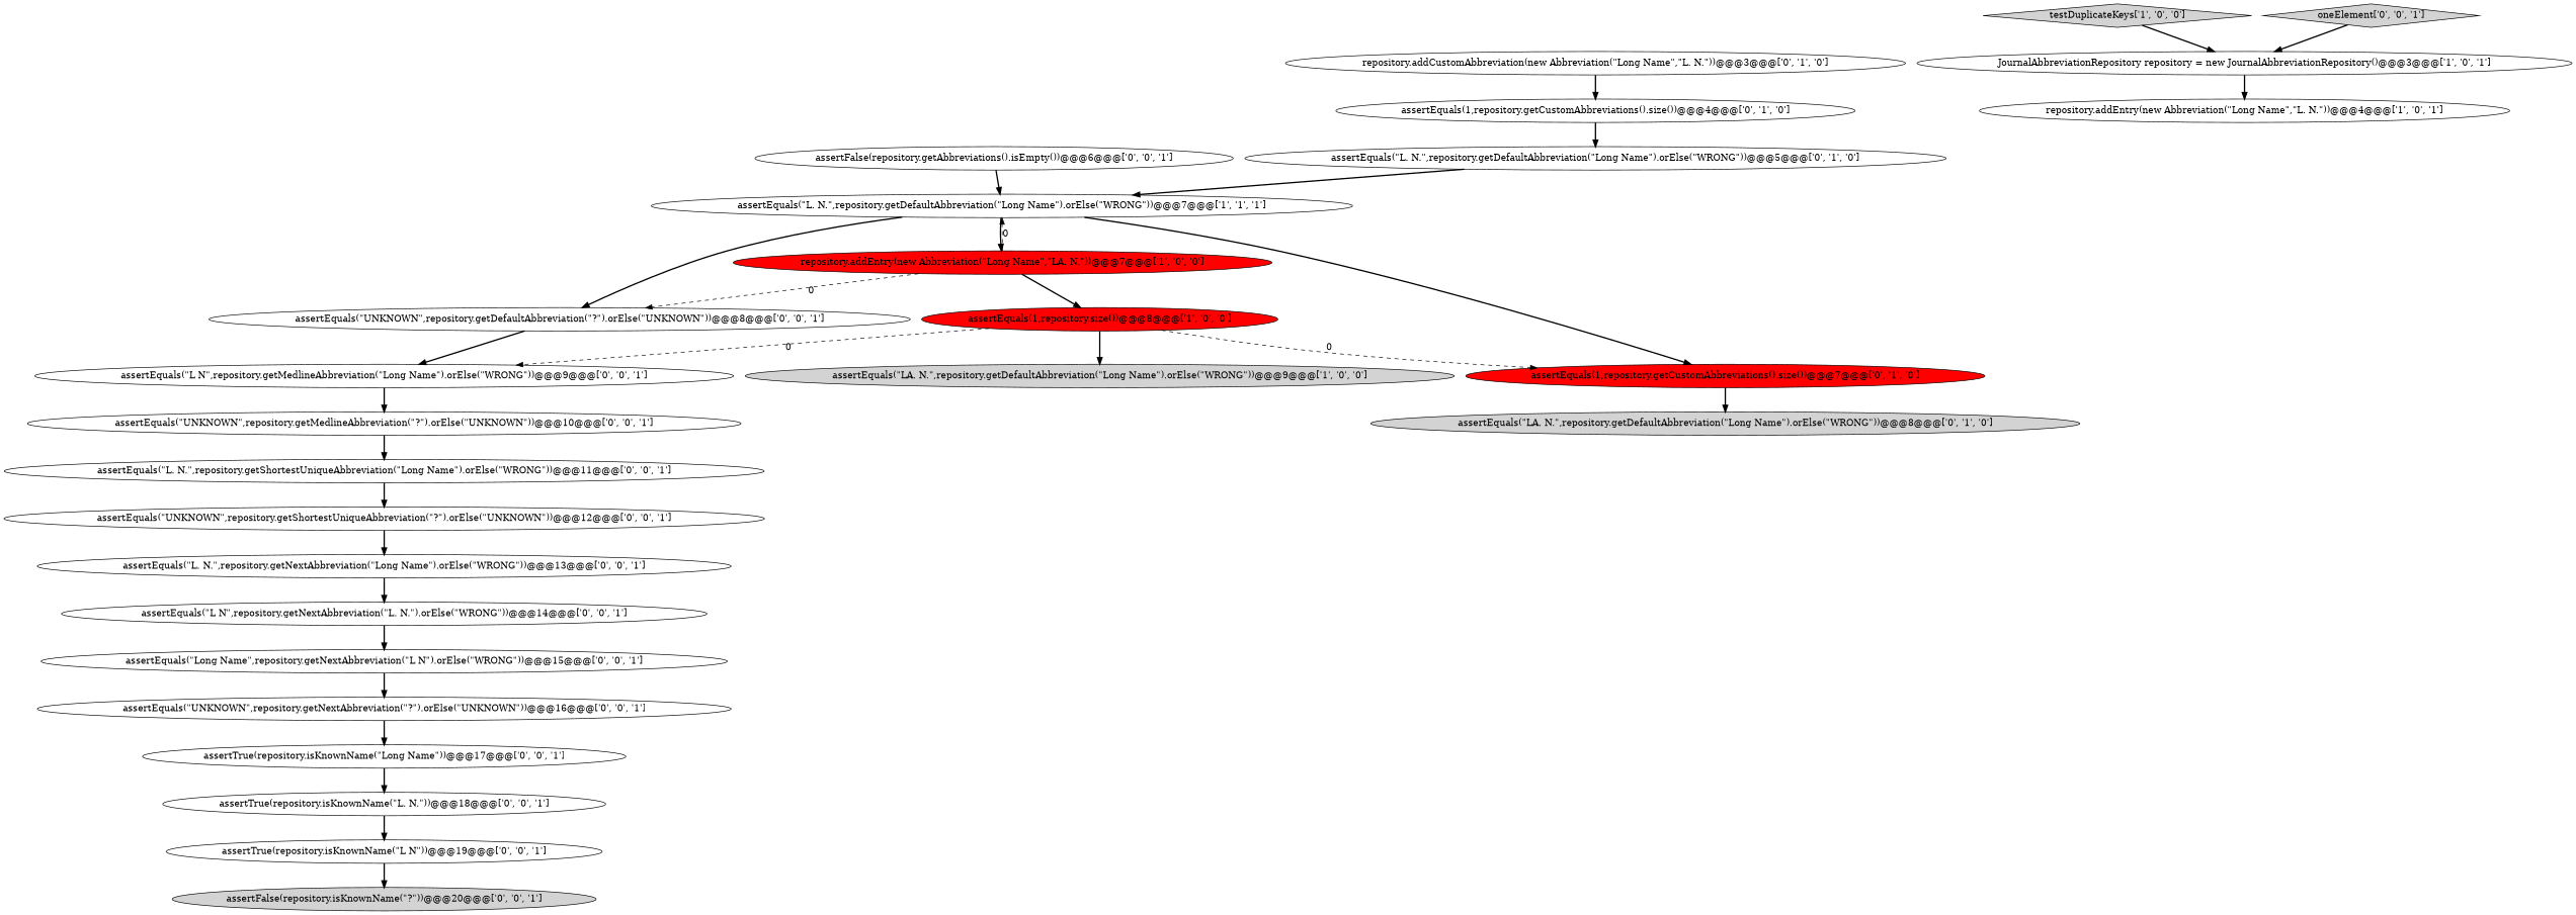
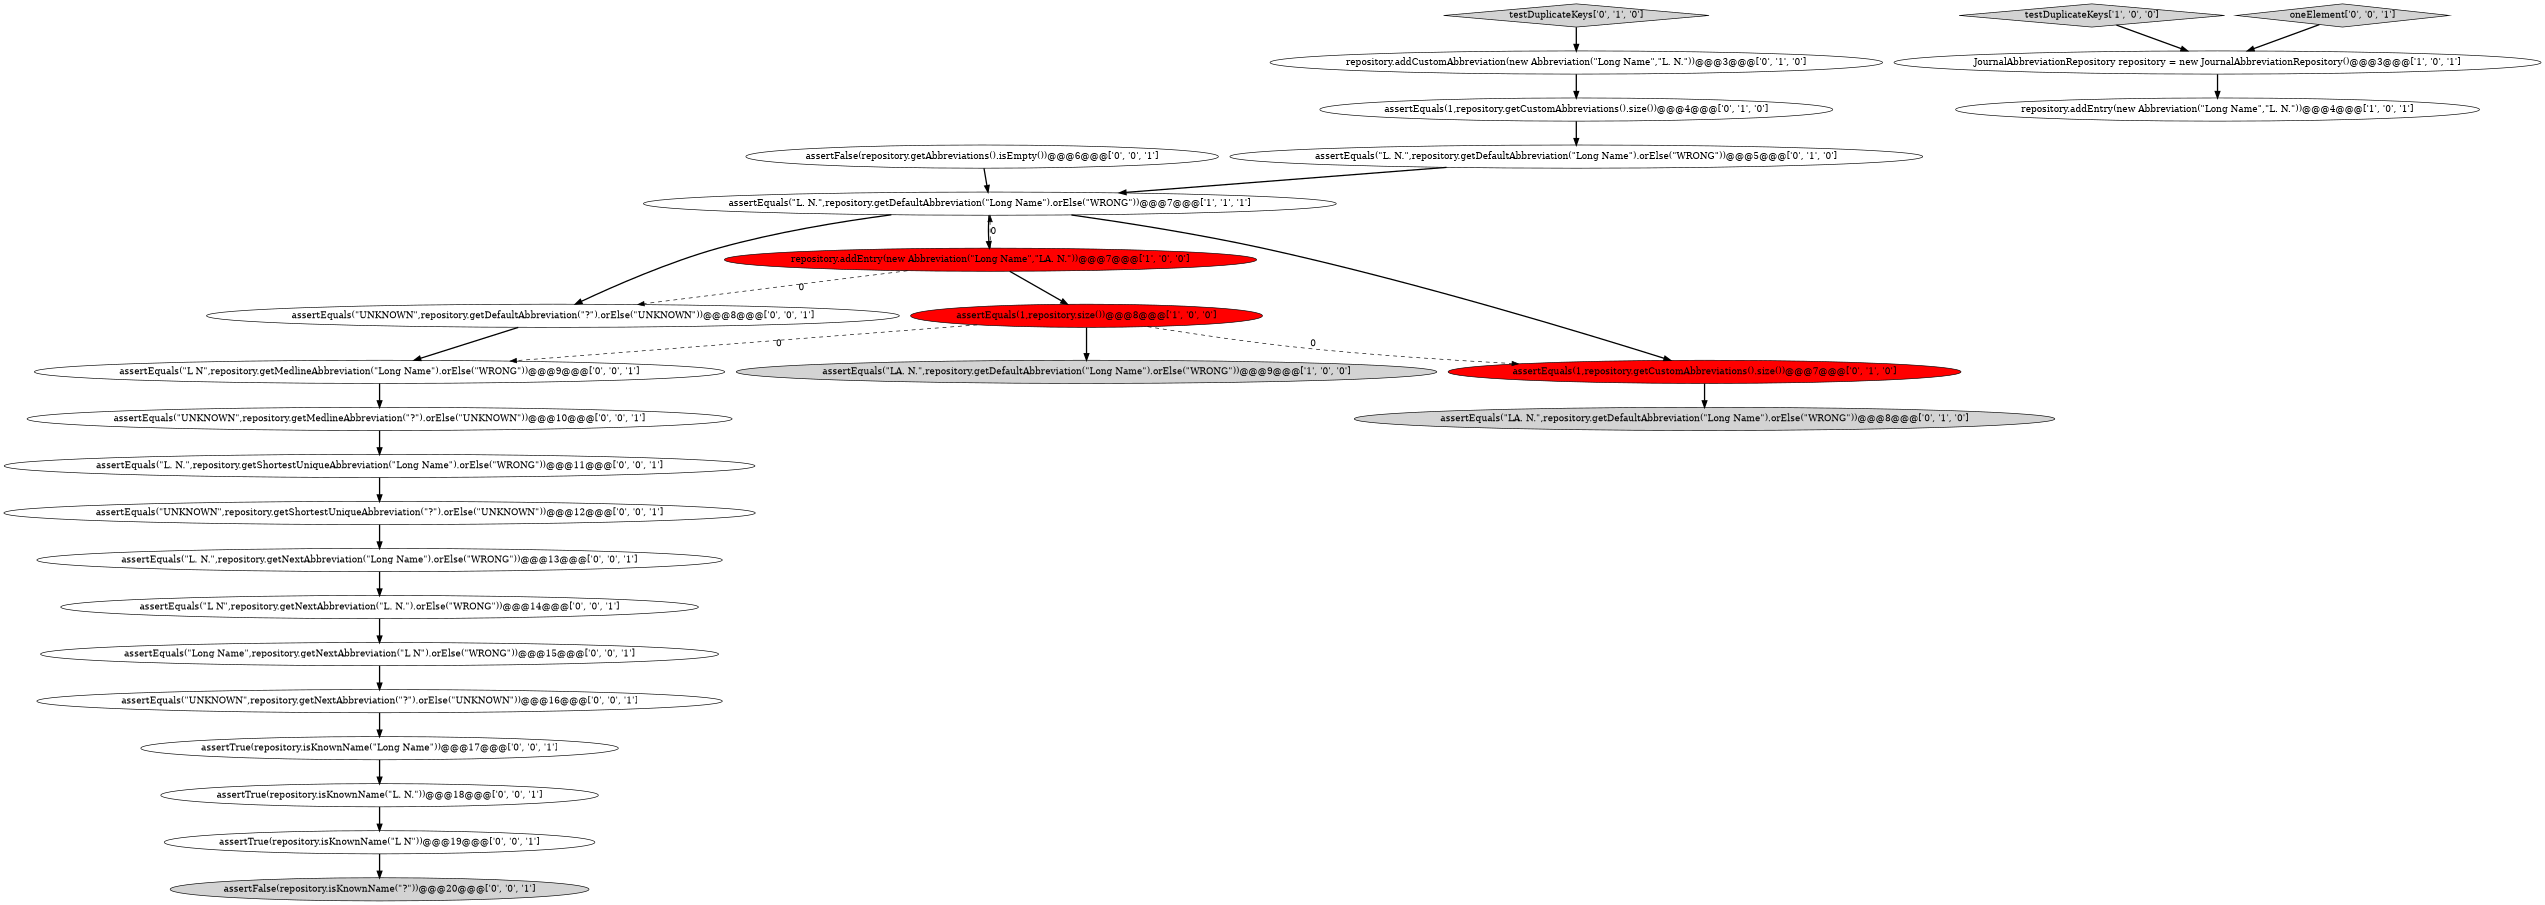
  digraph {
    node [fillcolor=white shape=ellipse style=filled]
    edge [style=bold]
    n1 [label="assertEquals(\"UNKNOWN\",repository.getShortestUniqueAbbreviation(\"?\").orElse(\"UNKNOWN\"))@@@12@@@['0', '0', '1']"]
    n2 [label="assertEquals(\"L. N.\",repository.getNextAbbreviation(\"Long Name\").orElse(\"WRONG\"))@@@13@@@['0', '0', '1']"]
    n3 [label="assertEquals(\"L N\",repository.getNextAbbreviation(\"L. N.\").orElse(\"WRONG\"))@@@14@@@['0', '0', '1']"]
    n4 [label="assertEquals(\"Long Name\",repository.getNextAbbreviation(\"L N\").orElse(\"WRONG\"))@@@15@@@['0', '0', '1']"]
    n5 [label="assertEquals(\"UNKNOWN\",repository.getNextAbbreviation(\"?\").orElse(\"UNKNOWN\"))@@@16@@@['0', '0', '1']"]
    n6 [label="assertTrue(repository.isKnownName(\"Long Name\"))@@@17@@@['0', '0', '1']"]
    n7 [label="assertEquals(\"L N\",repository.getMedlineAbbreviation(\"Long Name\").orElse(\"WRONG\"))@@@9@@@['0', '0', '1']"]
    n8 [label="assertEquals(\"UNKNOWN\",repository.getMedlineAbbreviation(\"?\").orElse(\"UNKNOWN\"))@@@10@@@['0', '0', '1']"]
    n9 [label="assertEquals(\"L. N.\",repository.getShortestUniqueAbbreviation(\"Long Name\").orElse(\"WRONG\"))@@@11@@@['0', '0', '1']"]
    n10 [label="assertEquals(\"L. N.\",repository.getDefaultAbbreviation(\"Long Name\").orElse(\"WRONG\"))@@@7@@@['1', '1', '1']"]
    n11 [label="assertEquals(\"UNKNOWN\",repository.getDefaultAbbreviation(\"?\").orElse(\"UNKNOWN\"))@@@8@@@['0', '0', '1']"]
    n12 [fillcolor=red label="assertEquals(1,repository.getCustomAbbreviations().size())@@@7@@@['0', '1', '0']"]
    n13 [fillcolor=red label="repository.addEntry(new Abbreviation(\"Long Name\",\"LA. N.\"))@@@7@@@['1', '0', '0']"]
    n14 [fillcolor=lightgray label="assertEquals(\"LA. N.\",repository.getDefaultAbbreviation(\"Long Name\").orElse(\"WRONG\"))@@@8@@@['0', '1', '0']"]
    n15 [fillcolor=red label="assertEquals(1,repository.size())@@@8@@@['1', '0', '0']"]
+   n16 [fillcolor=lightgray label="testDuplicateKeys['0', '1', '0']" shape=diamond]
    n17 [label="repository.addCustomAbbreviation(new Abbreviation(\"Long Name\",\"L. N.\"))@@@3@@@['0', '1', '0']"]
    n18 [label="assertEquals(1,repository.getCustomAbbreviations().size())@@@4@@@['0', '1', '0']"]
    n19 [label="assertFalse(repository.getAbbreviations().isEmpty())@@@6@@@['0', '0', '1']"]
    n20 [fillcolor=lightgray label="testDuplicateKeys['1', '0', '0']" shape=diamond]
    n21 [label="JournalAbbreviationRepository repository = new JournalAbbreviationRepository()@@@3@@@['1', '0', '1']"]
    n22 [label="repository.addEntry(new Abbreviation(\"Long Name\",\"L. N.\"))@@@4@@@['1', '0', '1']"]
    n23 [label="assertEquals(\"L. N.\",repository.getDefaultAbbreviation(\"Long Name\").orElse(\"WRONG\"))@@@5@@@['0', '1', '0']"]
    n24 [fillcolor=lightgray label="assertFalse(repository.isKnownName(\"?\"))@@@20@@@['0', '0', '1']"]
    n25 [label="assertTrue(repository.isKnownName(\"L N\"))@@@19@@@['0', '0', '1']"]
    n26 [label="assertTrue(repository.isKnownName(\"L. N.\"))@@@18@@@['0', '0', '1']"]
    n27 [fillcolor=lightgray label="assertEquals(\"LA. N.\",repository.getDefaultAbbreviation(\"Long Name\").orElse(\"WRONG\"))@@@9@@@['1', '0', '0']"]
    n28 [fillcolor=lightgray label="oneElement['0', '0', '1']" shape=diamond]
    n1 -> n2
    n2 -> n3
    n3 -> n4
    n4 -> n5
    n5 -> n6
    n6 -> n26
    n7 -> n8
    n8 -> n9
    n9 -> n1
    n10 -> n11
    n10 -> n12
    n10 -> n13
    n11 -> n7
    n12 -> n14
    n13 -> n10 [label=0 style=dashed]
    n13 -> n11 [label=0 style=dashed]
    n13 -> n15
    n15 -> n7 [label=0 style=dashed]
    n15 -> n12 [label=0 style=dashed]
    n15 -> n27
+   n16 -> n17
    n17 -> n18
    n18 -> n23
    n19 -> n10
    n20 -> n21
    n21 -> n22
    n23 -> n10
    n25 -> n24
    n26 -> n25
    n28 -> n21
  }
